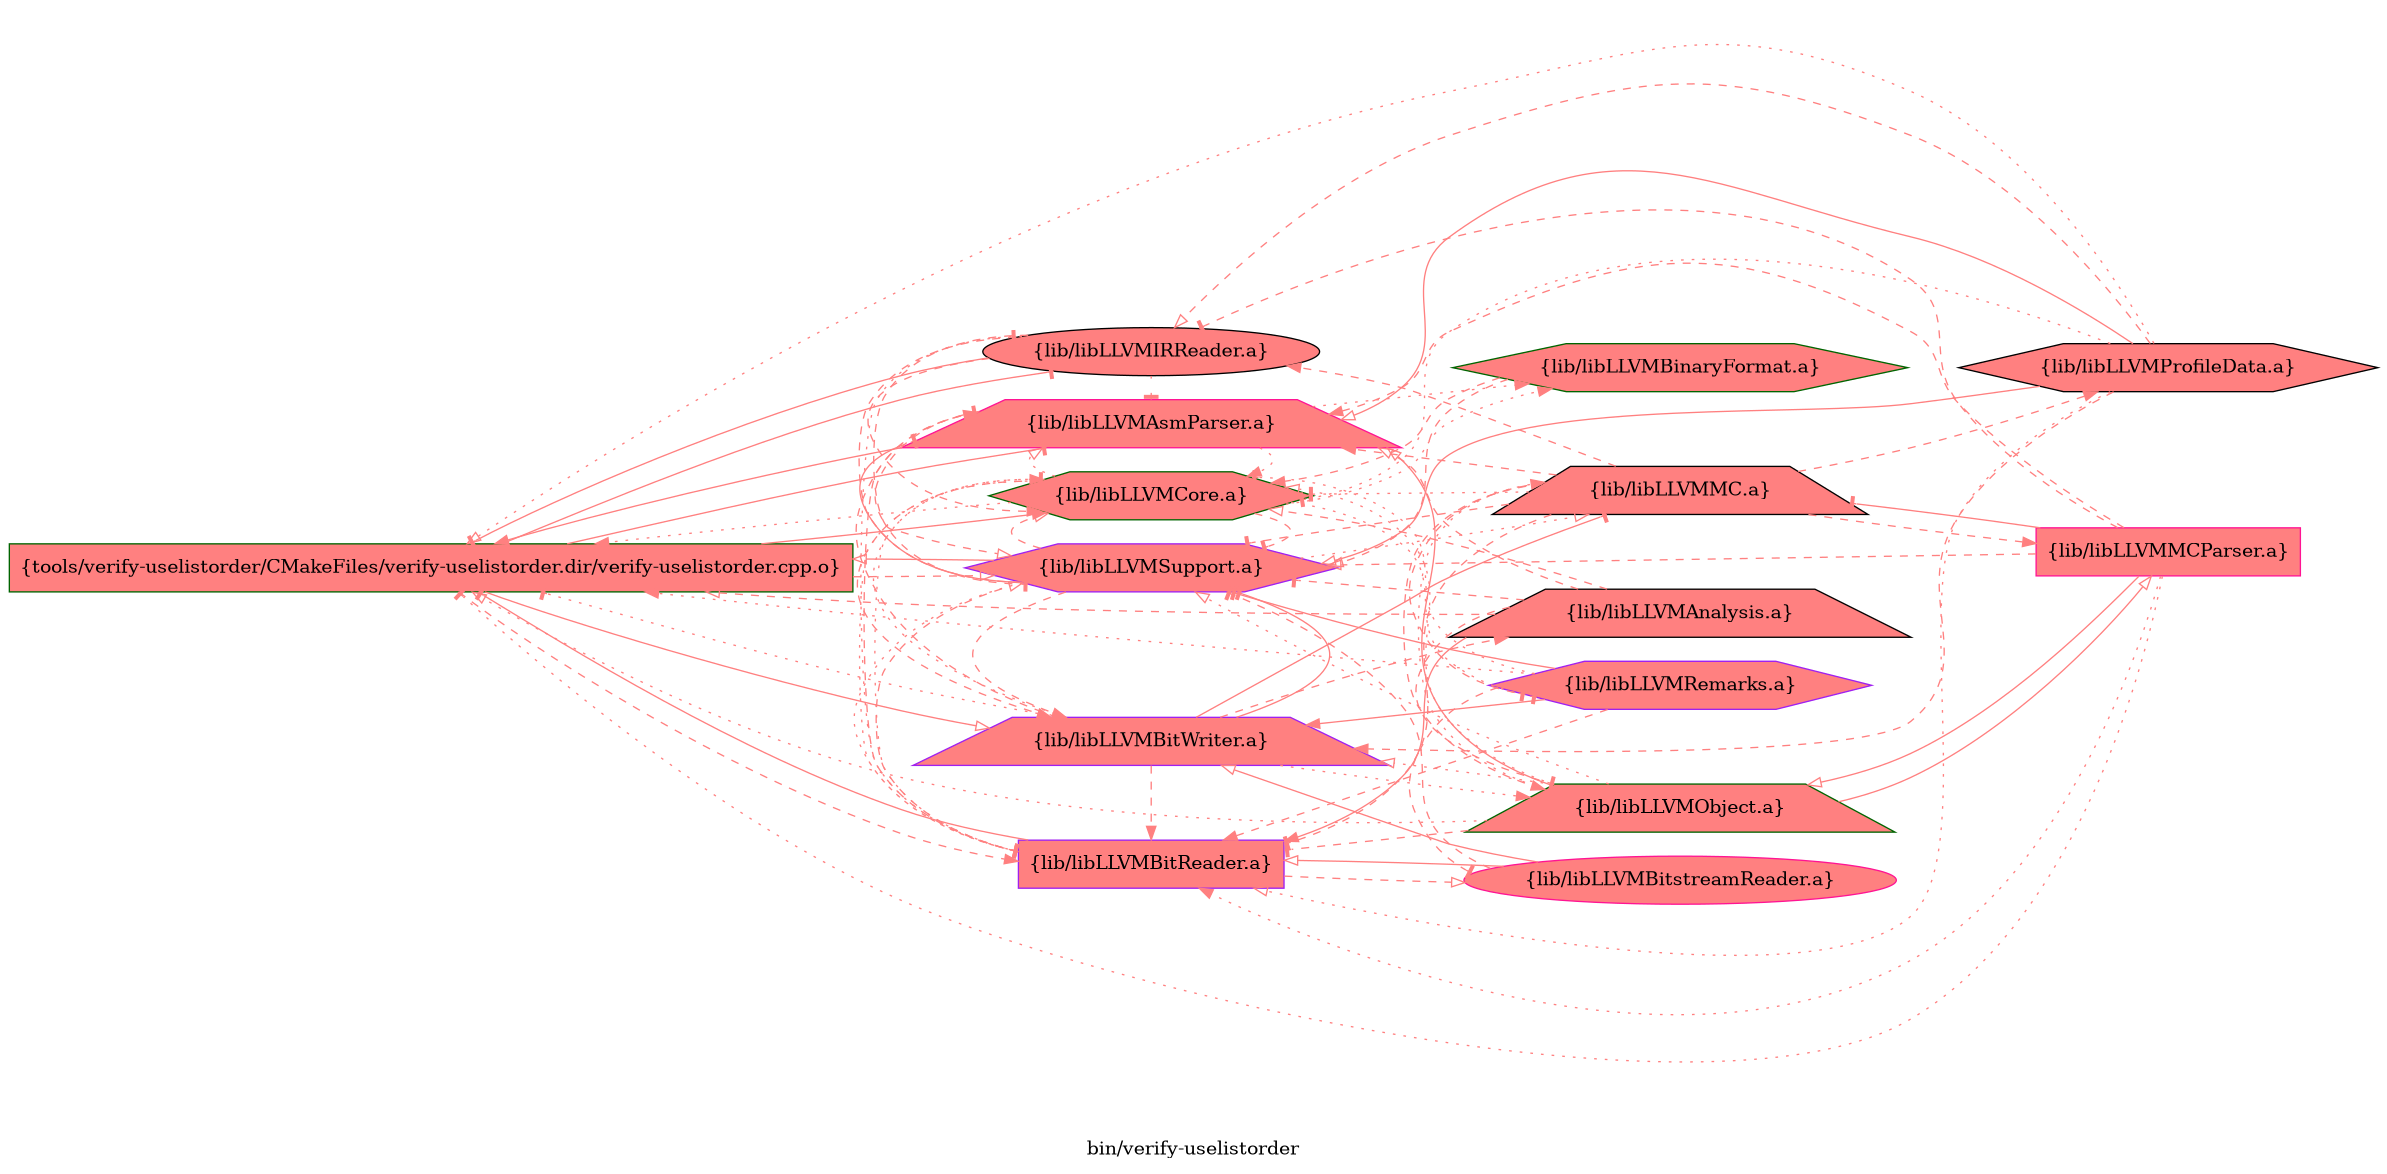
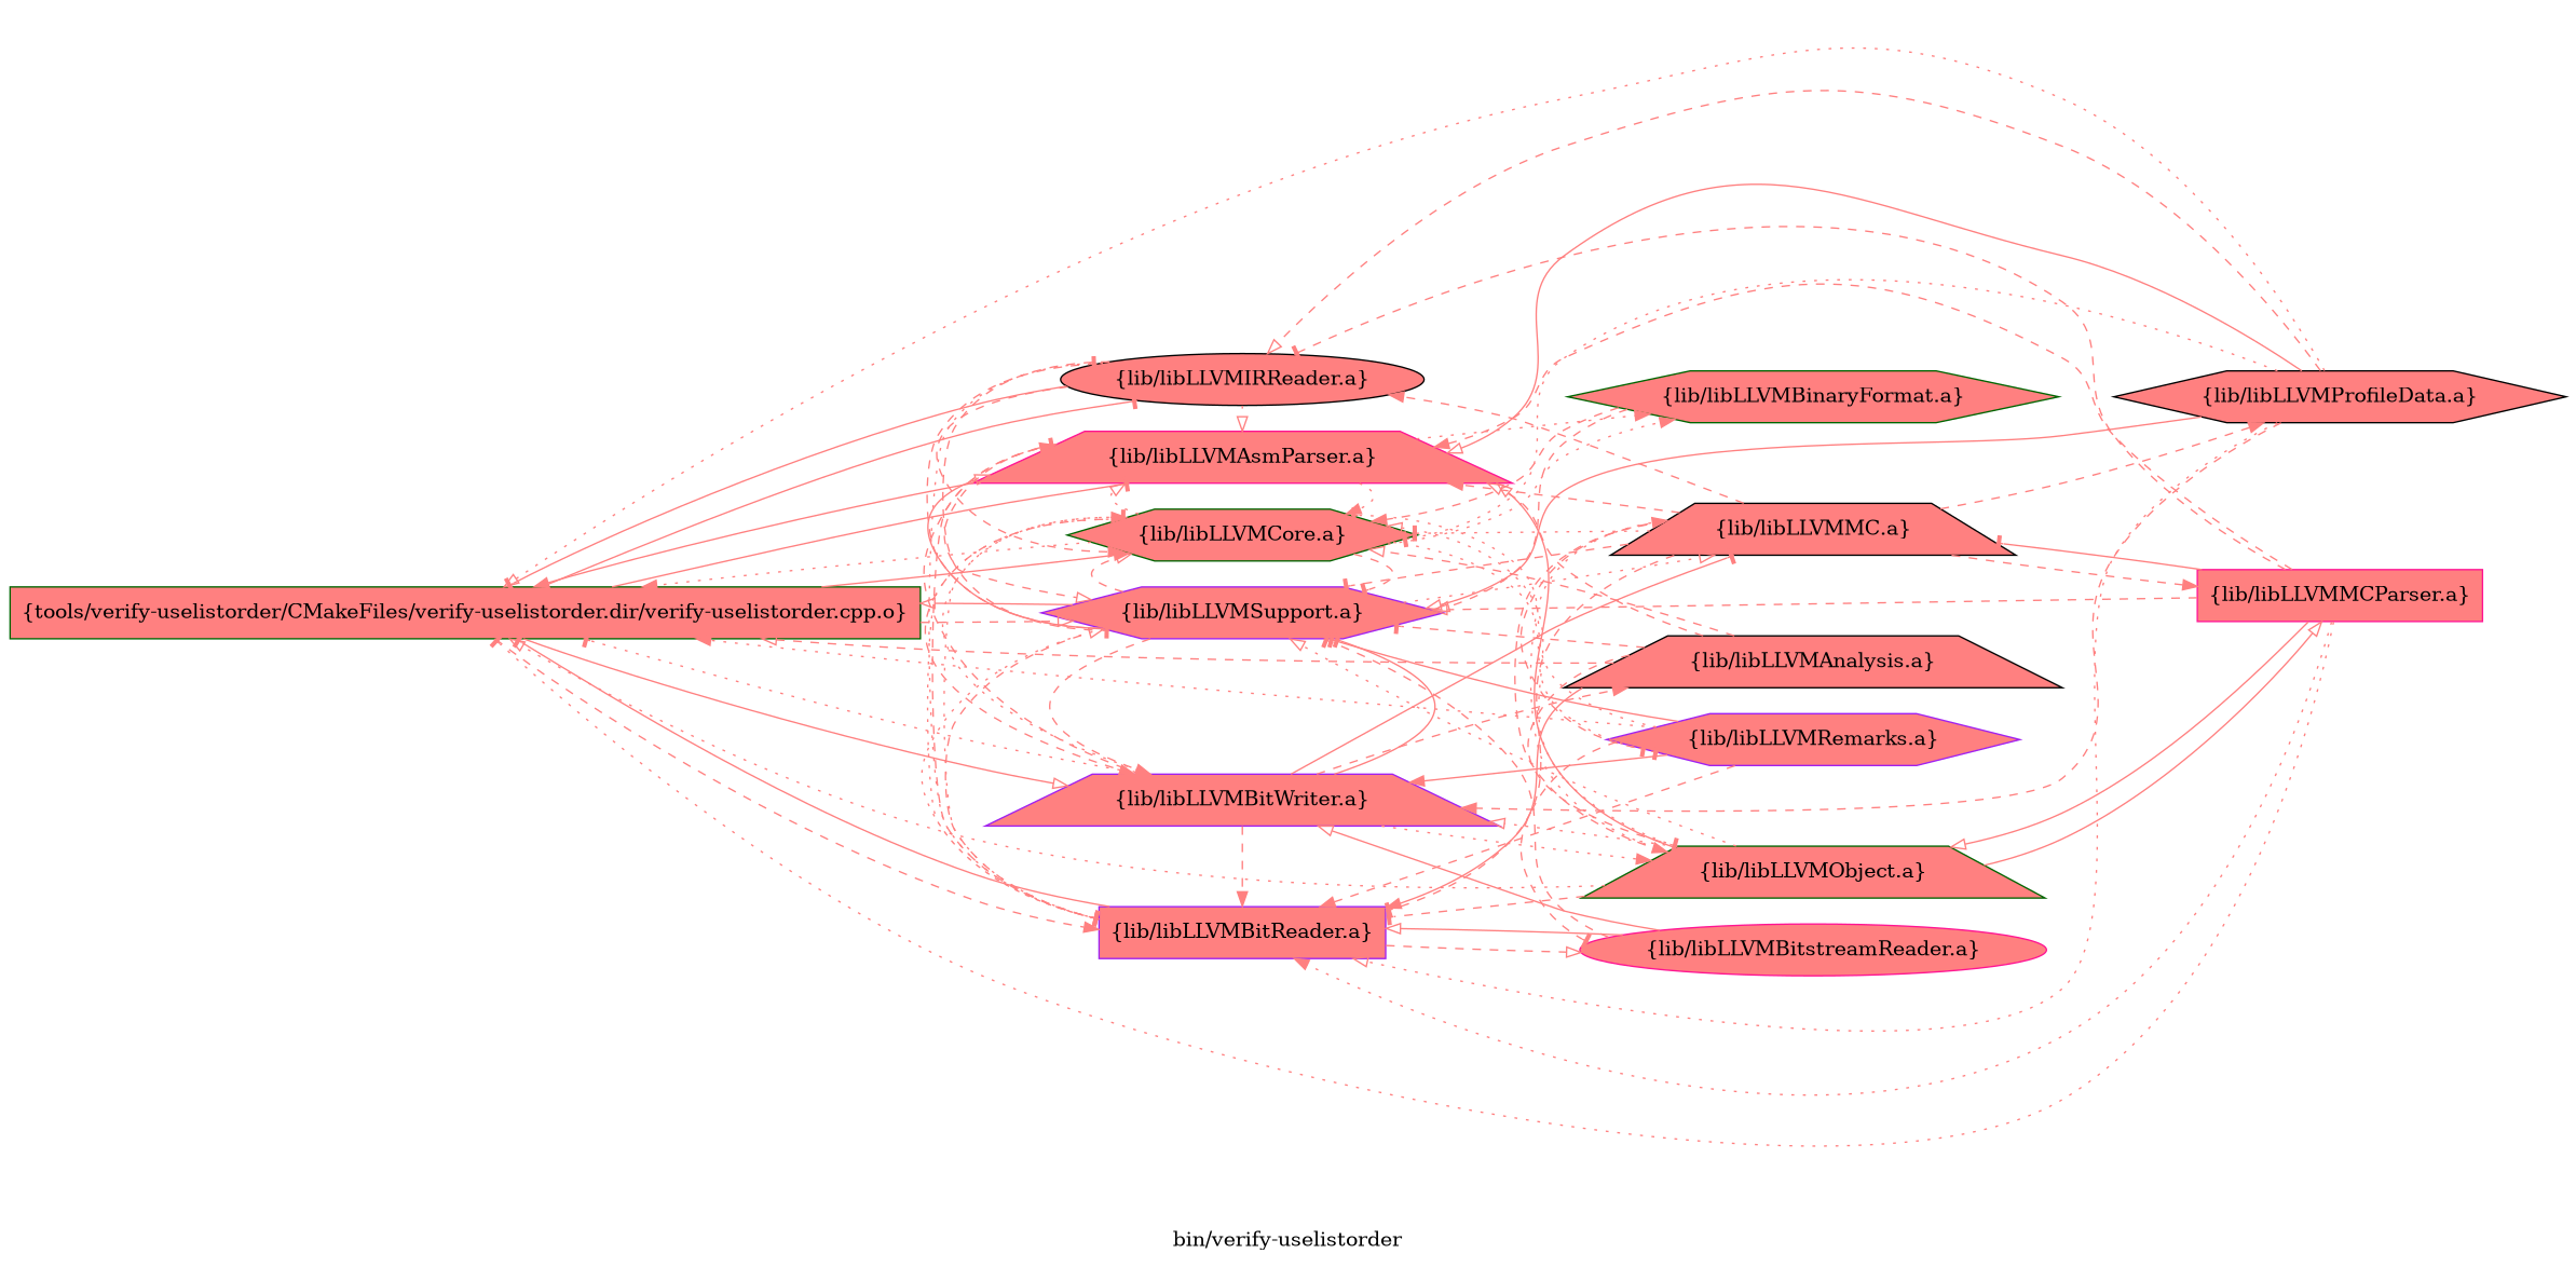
  digraph {
    label="bin/verify-uselistorder"
    rankdir=LR
    node [color=darkgreen fillcolor="1.000000 0.5 1" group=1 shape=trapezium style=filled]
    edge [arrowhead=tee color="1.000000 0.5 1" style=dashed]
    n1 [label="{tools/verify-uselistorder/CMakeFiles/verify-uselistorder.dir/verify-uselistorder.cpp.o}" shape=box]
    n2 [color=deeppink label="{lib/libLLVMAsmParser.a}"]
    n3 [color=purple label="{lib/libLLVMBitReader.a}" shape=box]
    n4 [color=purple label="{lib/libLLVMBitWriter.a}"]
    n5 [label="{lib/libLLVMCore.a}" shape=hexagon]
    n6 [color=black label="{lib/libLLVMIRReader.a}" shape=ellipse]
    n7 [color=purple label="{lib/libLLVMSupport.a}" shape=hexagon]
    n8 [label="{lib/libLLVMBinaryFormat.a}" shape=hexagon]
    n9 [color=deeppink label="{lib/libLLVMBitstreamReader.a}" shape=ellipse]
    n10 [color=black label="{lib/libLLVMAnalysis.a}"]
    n11 [label="{lib/libLLVMObject.a}"]
    n12 [color=black label="{lib/libLLVMMC.a}"]
    n13 [color=purple label="{lib/libLLVMRemarks.a}" shape=hexagon]
    n14 [color=deeppink label="{lib/libLLVMMCParser.a}" shape=box]
    n15 [color=black label="{lib/libLLVMProfileData.a}" shape=hexagon]
    subgraph sub_1 {
      rank=same
      n1
    }
    subgraph sub_2 {
      rank=same
      n2
      n3
      n4
      n5
      n6
      n7
    }
    subgraph sub_3 {
      rank=same
      n8
      n9
      n10
      n11
      n12
      n13
    }
    n1 -> n2 [style=solid]
    n1 -> n3 [arrowhead=normal]
    n1 -> n4 [arrowhead=onormal style=solid]
    n1 -> n5 [arrowhead=normal style=solid]
    n1 -> n6 [style=solid]
    n1 -> n7 [arrowhead=onormal]
    n2 -> n1 [arrowhead=normal style=solid]
    n2 -> n5 [arrowhead=normal style=dotted]
    n2 -> n7 [arrowhead=onormal]
    n2 -> n8 [arrowhead=normal style=dotted]
    n3 -> n1 [style=solid]
    n3 -> n2
    n3 -> n5 [arrowhead=normal style=dotted]
    n3 -> n7 [arrowhead=onormal]
    n3 -> n9 [arrowhead=onormal]
    n4 -> n1 [style=dotted]
    n4 -> n2 [arrowhead=normal]
    n4 -> n3 [arrowhead=normal]
    n4 -> n5 [style=dotted]
    n4 -> n7 [style=solid]
    n4 -> n10 [arrowhead=normal]
    n4 -> n11 [arrowhead=normal style=dotted]
    n4 -> n12 [style=solid]
    n5 -> n1 [arrowhead=normal style=dotted]
    n5 -> n2 [arrowhead=onormal style=dotted]
    n5 -> n3 [style=dotted]
    n5 -> n4 [arrowhead=normal]
    n5 -> n7
    n5 -> n8 [arrowhead=normal style=dotted]
    n5 -> n13 [style=dotted]
    n6 -> n1 [style=solid]
-   n6 -> n2 [style=dotted]
+   n6 -> n2 [arrowhead=onormal style=dotted]
    n6 -> n3 [style=dotted]
    n6 -> n5 [arrowhead=normal]
    n6 -> n7
    n7 -> n1 [arrowhead=onormal style=solid]
-   n7 -> n2 [style=solid]
+   n7 -> n2 [arrowhead=onormal style=solid]
    n7 -> n3 [style=dotted]
    n7 -> n4 [arrowhead=normal]
    n7 -> n5 [arrowhead=onormal]
    n7 -> n6
    n7 -> n12 [arrowhead=onormal style=dotted]
    n8 -> n5 [arrowhead=normal]
    n8 -> n7 [arrowhead=onormal]
    n9 -> n3 [arrowhead=onormal style=solid]
    n9 -> n4 [arrowhead=onormal style=solid]
    n9 -> n7
    n10 -> n1 [arrowhead=onormal]
    n10 -> n2 [arrowhead=onormal]
    n10 -> n3 [arrowhead=normal style=solid]
    n10 -> n5 [arrowhead=onormal]
    n10 -> n7
    n10 -> n11
    n11 -> n1 [arrowhead=onormal style=dotted]
    n11 -> n2 [arrowhead=onormal style=solid]
    n11 -> n3
    n11 -> n4 [arrowhead=onormal style=dotted]
    n11 -> n5 [arrowhead=onormal style=dotted]
    n11 -> n7 [arrowhead=onormal style=dotted]
    n11 -> n12 [arrowhead=normal style=dotted]
    n11 -> n14 [arrowhead=onormal style=solid]
    n12 -> n2 [arrowhead=normal]
    n12 -> n3
    n12 -> n5 [style=dotted]
    n12 -> n6 [arrowhead=normal]
    n12 -> n7
    n12 -> n11 [arrowhead=normal]
    n12 -> n13
    n12 -> n14 [arrowhead=normal]
    n12 -> n15 [arrowhead=normal]
    n13 -> n1 [arrowhead=normal style=dotted]
    n13 -> n3 [arrowhead=normal]
    n13 -> n4 [arrowhead=normal style=solid]
    n13 -> n5 [style=dotted]
    n13 -> n7 [style=solid]
    n13 -> n9
    n14 -> n1 [style=dotted]
    n14 -> n2 [arrowhead=normal]
    n14 -> n3 [arrowhead=normal style=dotted]
    n14 -> n6
    n14 -> n7 [arrowhead=onormal]
    n14 -> n11 [arrowhead=onormal style=solid]
    n14 -> n12 [style=solid]
    n15 -> n1 [arrowhead=onormal style=dotted]
    n15 -> n2 [arrowhead=onormal style=solid]
    n15 -> n3 [arrowhead=onormal style=dotted]
    n15 -> n4 [arrowhead=normal]
    n15 -> n5 [style=dotted]
    n15 -> n6 [arrowhead=onormal]
    n15 -> n7 [arrowhead=onormal style=solid]
  }
